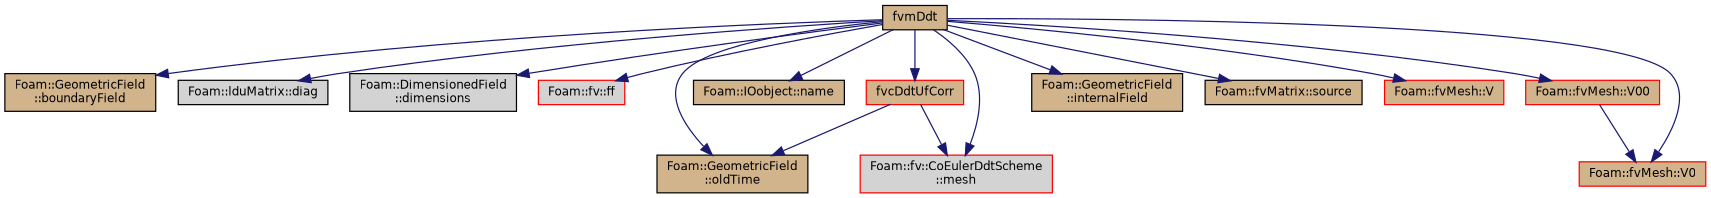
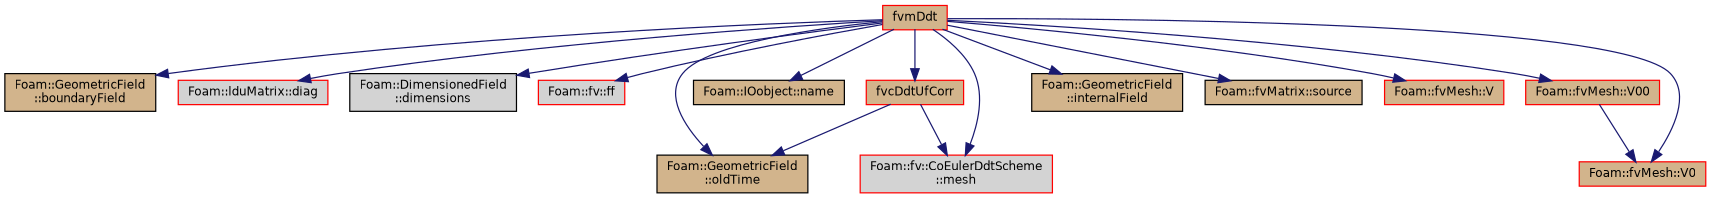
  digraph {
    fontname="DejaVu Sans"
    rankdir=TB
    node [color=black fillcolor=tan fontname="DejaVu Sans" fontsize=10 shape=record style=filled]
    edge [color=midnightblue fontname="DejaVu Sans" fontsize=10 labelfontname=FreeSans labelfontsize=10 style=solid]
-   n1 [fontcolor=black height=0.2 label=fvmDdt width=0.4]
+   n1 [color=red fontcolor=black height=0.2 label=fvmDdt width=0.4]
    n2 [height=0.2 label="Foam::GeometricField\l::boundaryField" width=0.4]
-   n3 [fillcolor=lightgrey height=0.2 label="Foam::lduMatrix::diag" width=0.4]
+   n3 [color=red fillcolor=lightgrey height=0.2 label="Foam::lduMatrix::diag" width=0.4]
    n4 [fillcolor=lightgrey height=0.2 label="Foam::DimensionedField\l::dimensions" width=0.4]
    n5 [color=red fillcolor=lightgrey height=0.2 label="Foam::fv::ff" width=0.4]
    n6 [color=red height=0.2 label=fvcDdtUfCorr width=0.4]
    n7 [height=0.2 label="Foam::IOobject::name" width=0.4]
    n8 [height=0.2 label="Foam::GeometricField\l::oldTime" width=0.4]
    n9 [color=red fillcolor=lightgrey height=0.2 label="Foam::fv::CoEulerDdtScheme\l::mesh" width=0.4]
    n10 [height=0.2 label="Foam::GeometricField\l::internalField" width=0.4]
    n11 [height=0.2 label="Foam::fvMatrix::source" width=0.4]
    n12 [color=red height=0.2 label="Foam::fvMesh::V" width=0.4]
    n13 [color=red height=0.2 label="Foam::fvMesh::V0" width=0.4]
    n14 [color=red height=0.2 label="Foam::fvMesh::V00" width=0.4]
    n1 -> n2
    n1 -> n3
    n1 -> n4
    n1 -> n5
    n1 -> n6
    n1 -> n7
    n1 -> n8
    n1 -> n9
    n1 -> n10
    n1 -> n11
    n1 -> n12
    n1 -> n13
    n1 -> n14
    n6 -> n8
    n6 -> n9
    n14 -> n13
  }
